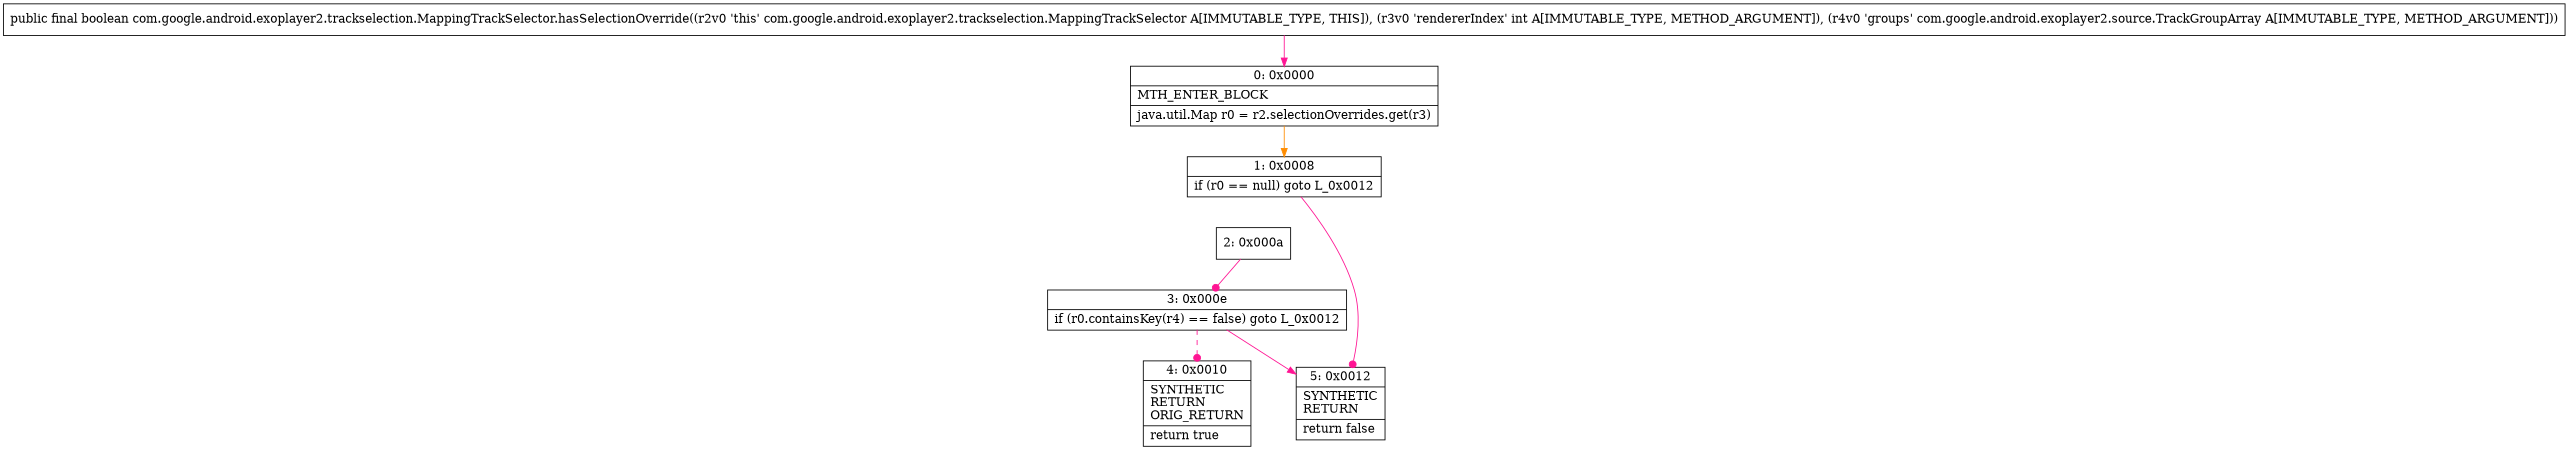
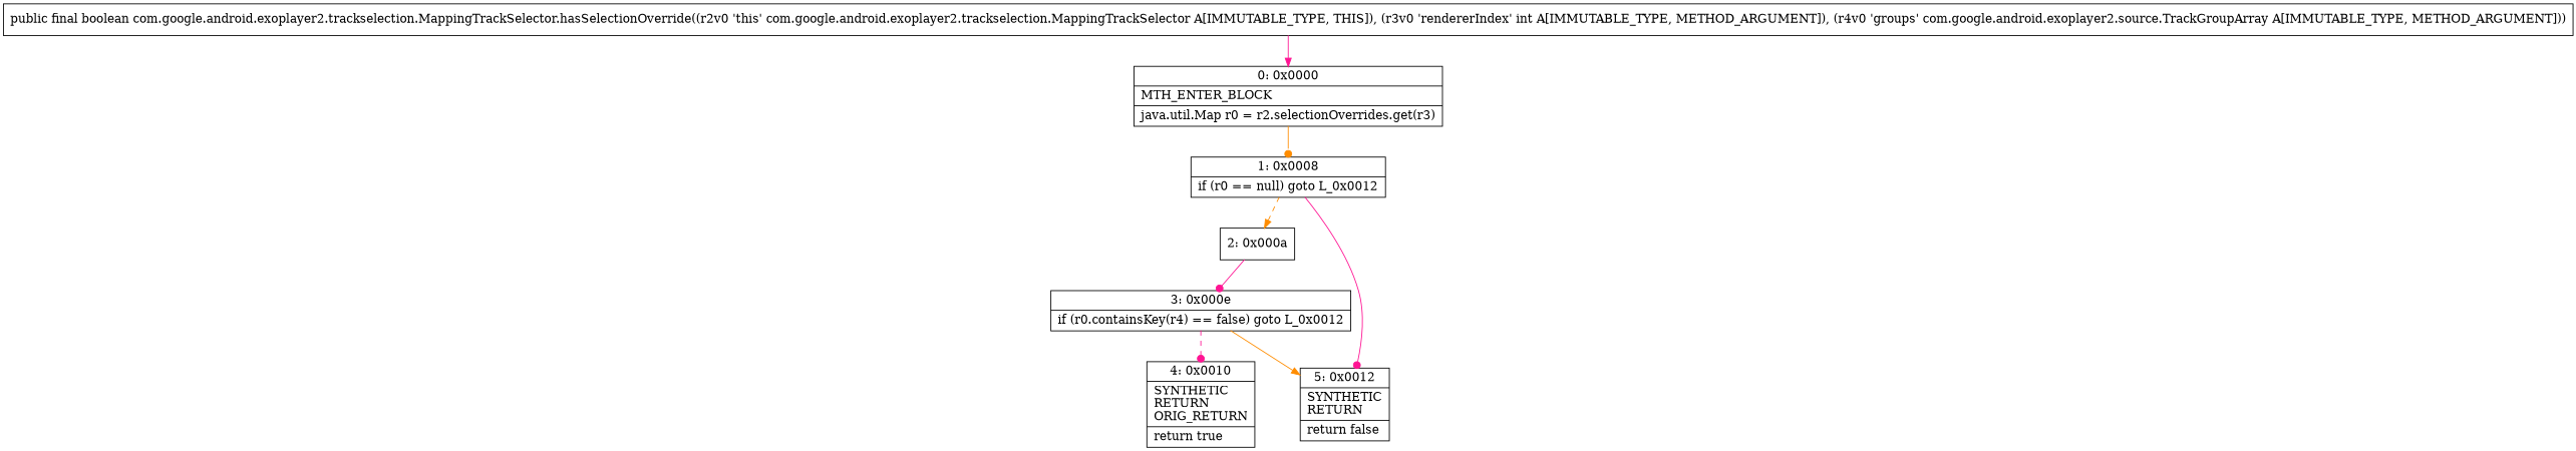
  digraph {
    node [shape=record]
    edge [arrowhead=normal color=deeppink]
    n1 [label="{0\:\ 0x0000|MTH_ENTER_BLOCK\l|java.util.Map r0 = r2.selectionOverrides.get(r3)\l}"]
    n2 [label="{1\:\ 0x0008|if (r0 == null) goto L_0x0012\l}"]
    n3 [label="{2\:\ 0x000a}"]
    n4 [label="{5\:\ 0x0012|SYNTHETIC\lRETURN\l|return false\l}"]
    n5 [label="{3\:\ 0x000e|if (r0.containsKey(r4) == false) goto L_0x0012\l}"]
    n6 [label="{4\:\ 0x0010|SYNTHETIC\lRETURN\lORIG_RETURN\l|return true\l}"]
    n7 [label="{public final boolean com.google.android.exoplayer2.trackselection.MappingTrackSelector.hasSelectionOverride((r2v0 'this' com.google.android.exoplayer2.trackselection.MappingTrackSelector A[IMMUTABLE_TYPE, THIS]), (r3v0 'rendererIndex' int A[IMMUTABLE_TYPE, METHOD_ARGUMENT]), (r4v0 'groups' com.google.android.exoplayer2.source.TrackGroupArray A[IMMUTABLE_TYPE, METHOD_ARGUMENT])) }"]
-   n1 -> n2 [color=darkorange]
+   n1 -> n2 [arrowhead=dot color=darkorange]
+   n2 -> n3 [color=darkorange style=dashed]
    n2 -> n4 [arrowhead=dot]
    n3 -> n5 [arrowhead=dot]
-   n5 -> n4
+   n5 -> n4 [color=darkorange]
    n5 -> n6 [arrowhead=dot style=dashed]
    n7 -> n1
  }
